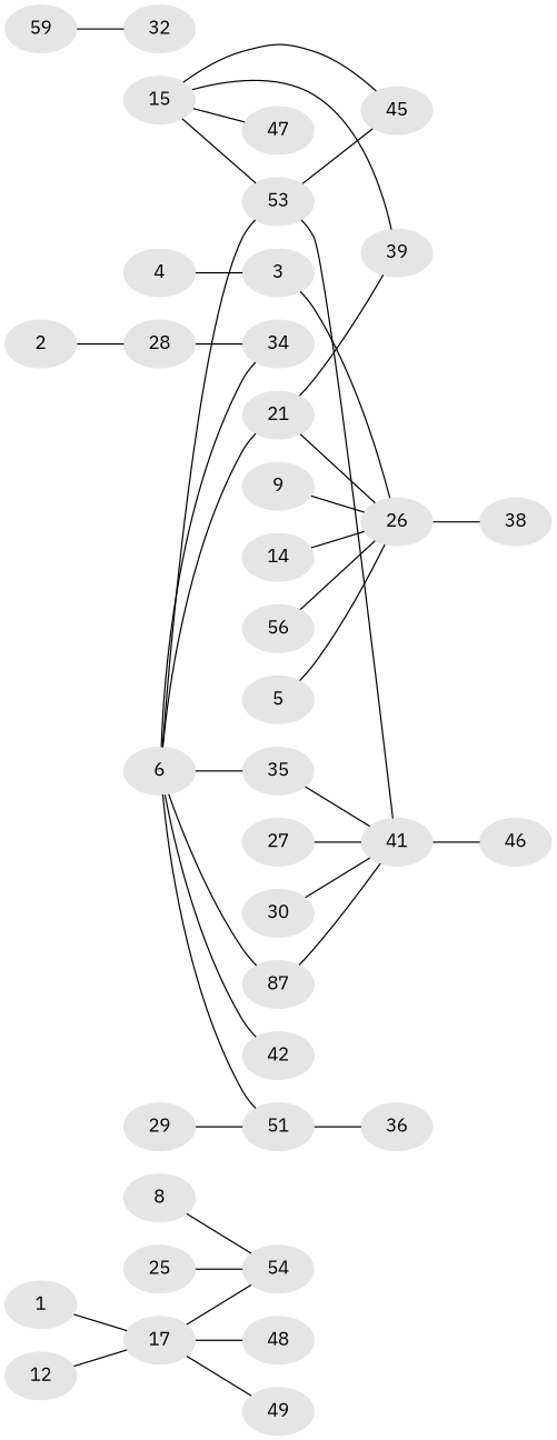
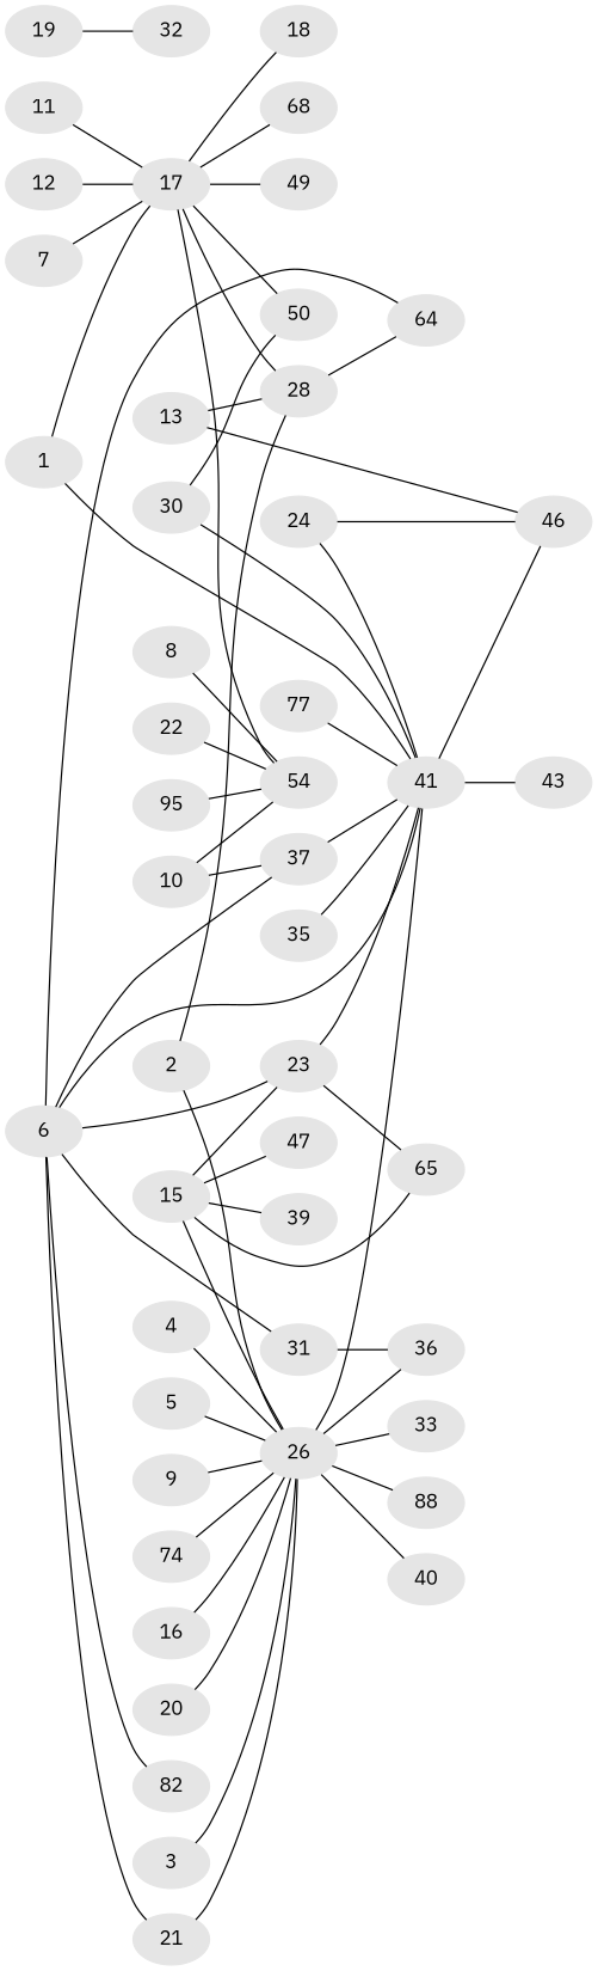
  graph {
    fontname="IBM Plex Sans"
    rankdir=LR
    node [color=gray90 fontname="IBM Plex Sans" style=filled]
    edge [fontname="IBM Plex Sans" weight=1.0]
    1
    17
    41
    28
    n5 [label=54]
-   48
+   18
+   48 [label=68]
    49
+   50
    46
+   43
    2
    26
+   33
    36
-   38
-   34
+   38 [label=88]
+   40
+   34 [label=64]
    3
    4
    5
    6
    21
-   23 [label=53]
-   31 [label=51]
-   37 [label=87]
-   42
+   23
+   31
+   37
+   42 [label=82]
    39
-   45
+   45 [label=65]
+   7
    8
    9
+   10
+   11
    12
-   14
+   13
+   14 [label=74]
    15
    47
-   16 [label=56]
-   19 [label=59]
+   16
+   19
    32
-   25
-   27
-   29
+   20
+   22
+   24
+   25 [label=95]
+   27 [label=77]
    30
    35
    1 -- 17
+   1 -- 41
+   17 -- 28
    17 -- n5
+   17 -- 18
    17 -- 48
    17 -- 49
+   17 -- 50
    41 -- 46
+   41 -- 43
    28 -- 34
    2 -- 28
+   2 -- 26
+   26 -- 41
+   26 -- 33
+   26 -- 36
    26 -- 38
+   26 -- 40
    3 -- 26
-   4 -- 3
+   4 -- 26
    5 -- 26
-   6 -- 35
+   6 -- 41
    6 -- 34
    6 -- 21
    6 -- 23
    6 -- 31
    6 -- 37
    6 -- 42
    21 -- 26
-   21 -- 39
    23 -- 41
    23 -- 45
    31 -- 36
    37 -- 41
+   7 -- 17
    8 -- n5
    9 -- 26
+   10 -- n5
+   10 -- 37
+   11 -- 17
    12 -- 17
+   13 -- 28
+   13 -- 46
    14 -- 26
+   15 -- 26 [weight=2.0]
    15 -- 23
    15 -- 39
    15 -- 45
    15 -- 47
    16 -- 26
    19 -- 32
+   20 -- 26
+   22 -- n5
+   24 -- 41
+   24 -- 46
    25 -- n5
    27 -- 41
-   29 -- 31
    30 -- 41
+   30 -- 50
    35 -- 41
  }
